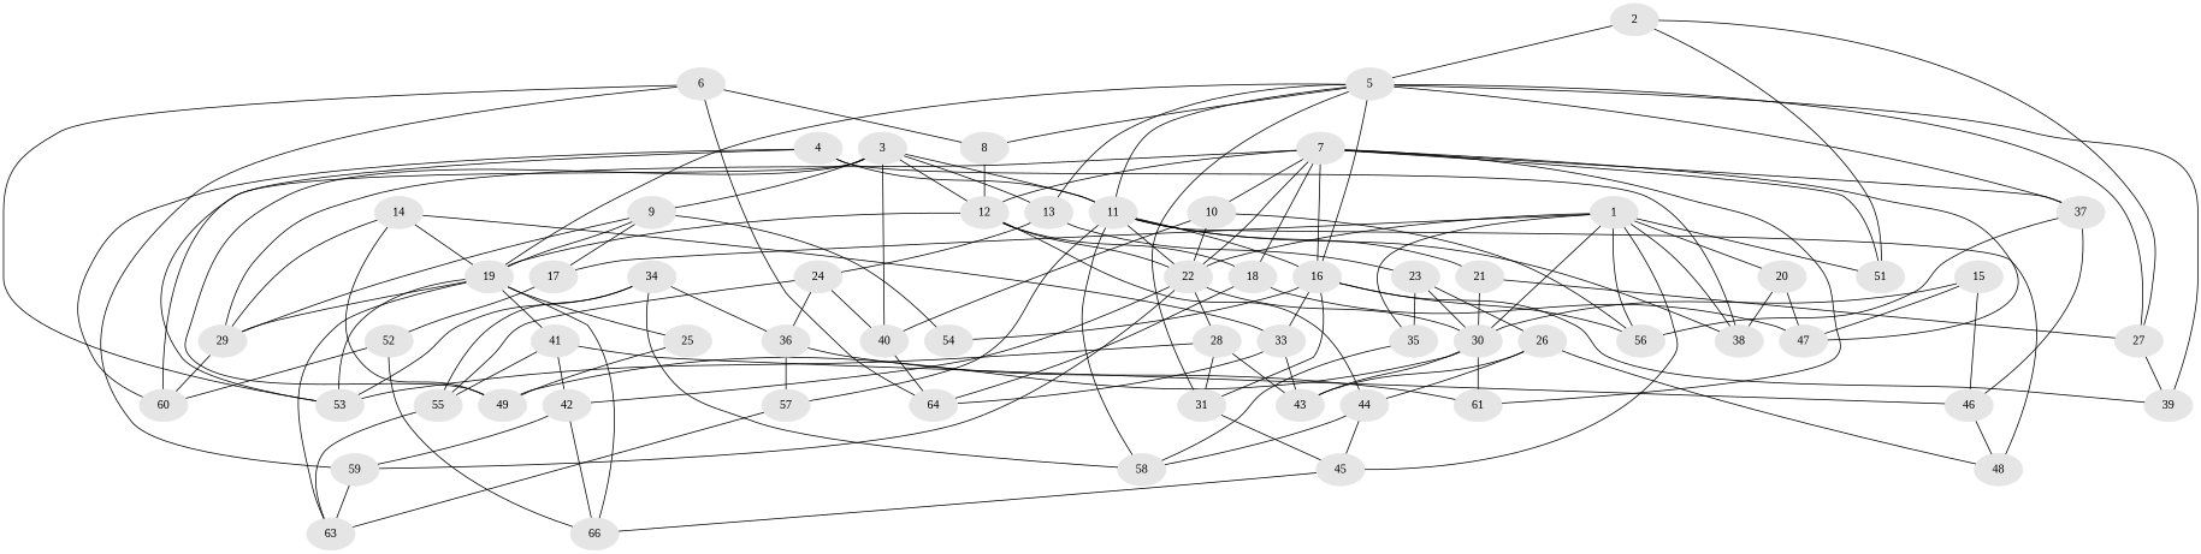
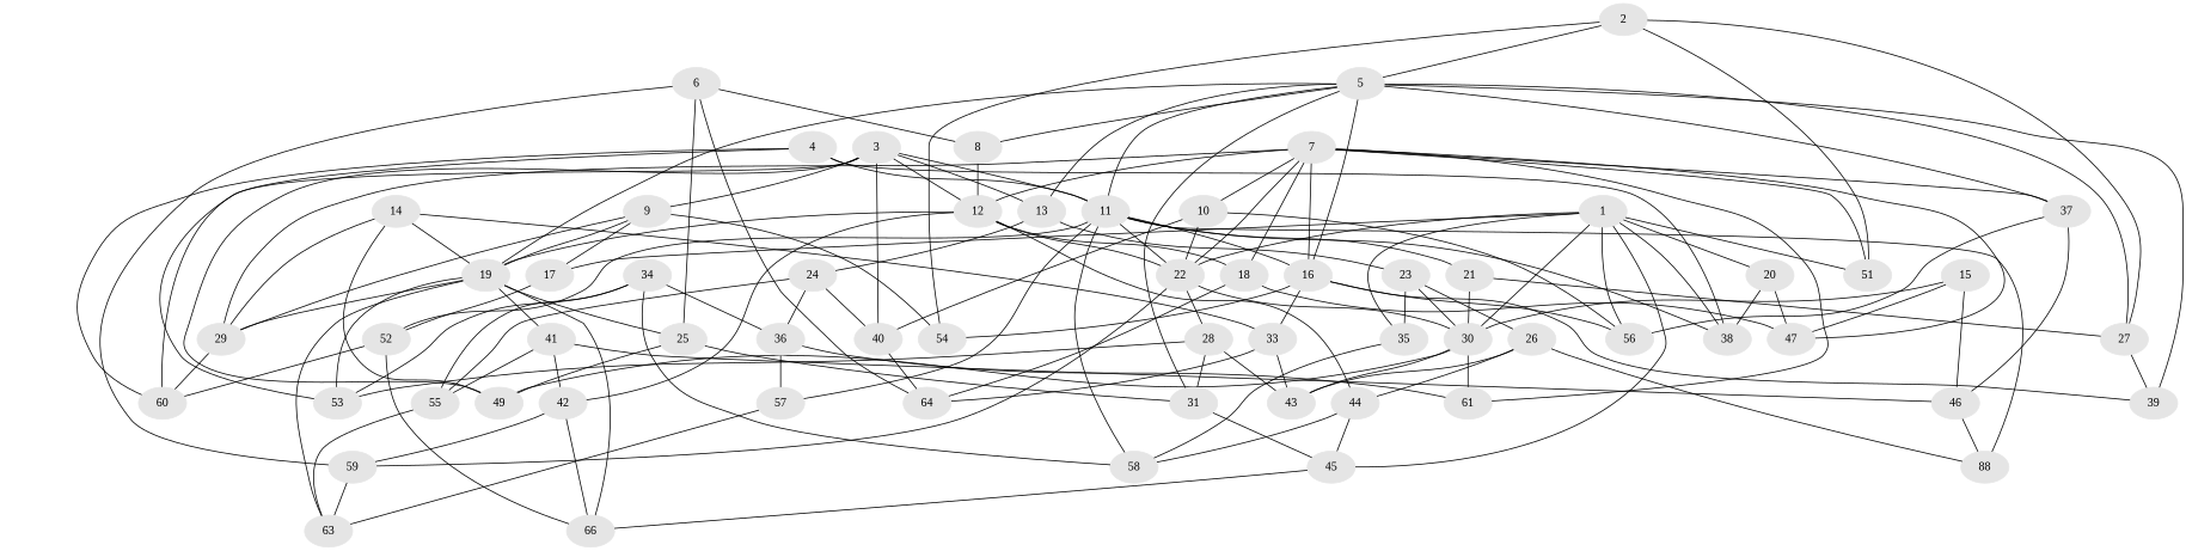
  graph {
    fontname="Liberation Serif"
    node [color=gray90 fontname="Liberation Serif" style=filled]
    edge [fontname="Liberation Serif" weight=1.0]
    1
    17
    20
    22
    30
    35
    38
    45
    51
    56
    52
    47
    59
    28
    49
    61
    43
    58
    n19 [label=66]
    2
    5
    27
    54
    11
    13
    8
    16
    19
    31
    37
    39
    3
    9
    12
    40
    60
    29
    21
-   48
+   48 [label=88]
    57
    18
    42
    44
    23
    24
    64
    4
    53
    33
    25
    41
    63
    46
    6
    7
    10
    26
    36
    55
    14
    15
    34
    1 -- 17
    1 -- 20 [weight=2.0]
    1 -- 22
    1 -- 30
    1 -- 35
    1 -- 38
    1 -- 45
    1 -- 51
    1 -- 56
    17 -- 52
    20 -- 38
    20 -- 47
    22 -- 30
    22 -- 59
    22 -- 28
    30 -- 49
    30 -- 61
    30 -- 43
    35 -- 58
    45 -- n19
    52 -- n19
    52 -- 60
    59 -- 63
    28 -- 43
    28 -- 31
    28 -- 53
    2 -- 51
    2 -- 5
    2 -- 27
+   2 -- 54
    5 -- 27
    5 -- 11
    5 -- 13
    5 -- 8
    5 -- 16
    5 -- 19
    5 -- 31
    5 -- 37
    5 -- 39 [weight=2.0]
    27 -- 39
    11 -- 22
    11 -- 38
+   11 -- 52
    11 -- 58
    11 -- 16
    11 -- 21
    11 -- 48 [weight=2.0]
    11 -- 57
    13 -- 23
    13 -- 24
    8 -- 12
    16 -- 56
    16 -- 54
    16 -- 39
    16 -- 33
    19 -- n19
    19 -- 29
    19 -- 53
    19 -- 25
    19 -- 41
    19 -- 63
    31 -- 45
    37 -- 56
    37 -- 46
    3 -- 49
    3 -- 11
    3 -- 13
    3 -- 9 [weight=2.0]
    3 -- 12
    3 -- 40
    3 -- 60
    9 -- 17
    9 -- 54
    9 -- 19
    9 -- 29
    12 -- 22
    12 -- 19
    12 -- 18
-   22 -- 42
+   12 -- 42
    12 -- 44
    40 -- 64
    29 -- 60
    21 -- 30 [weight=2.0]
    21 -- 27
    57 -- 63
    18 -- 47
    18 -- 64
    42 -- 59
    42 -- n19
    44 -- 45
    44 -- 58
    23 -- 30
    23 -- 35
    23 -- 26
    24 -- 40
    24 -- 36
    24 -- 55
    4 -- 38
    4 -- 11
    4 -- 60
    4 -- 53
    33 -- 43
    33 -- 64
    25 -- 49
-   16 -- 31
+   25 -- 31
    41 -- 42
    41 -- 46
    41 -- 55
    46 -- 48
    6 -- 59
    6 -- 8
    6 -- 64
-   6 -- 53
+   6 -- 25
    7 -- 22
    7 -- 51
    7 -- 47
    7 -- 61
    7 -- 16 [weight=2.0]
    7 -- 37
    7 -- 12
    7 -- 29
    7 -- 18
    7 -- 10
    10 -- 22
    10 -- 56
    10 -- 40
    26 -- 43
    26 -- 48
    26 -- 44
    36 -- 61
    36 -- 57
    55 -- 63
    14 -- 49
    14 -- 19
    14 -- 29
    14 -- 33
    15 -- 30 [weight=2.0]
    15 -- 47
    15 -- 46
    34 -- 58
    34 -- 53
    34 -- 36
    34 -- 55
  }
